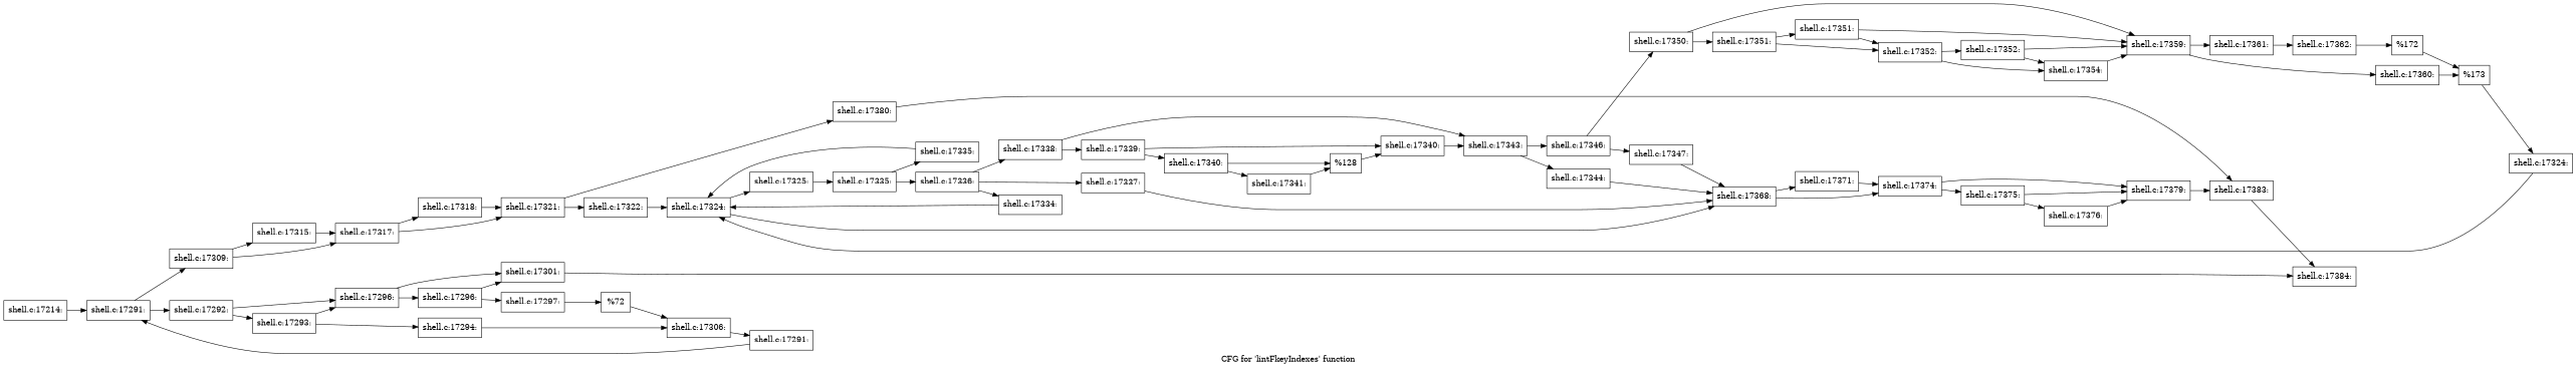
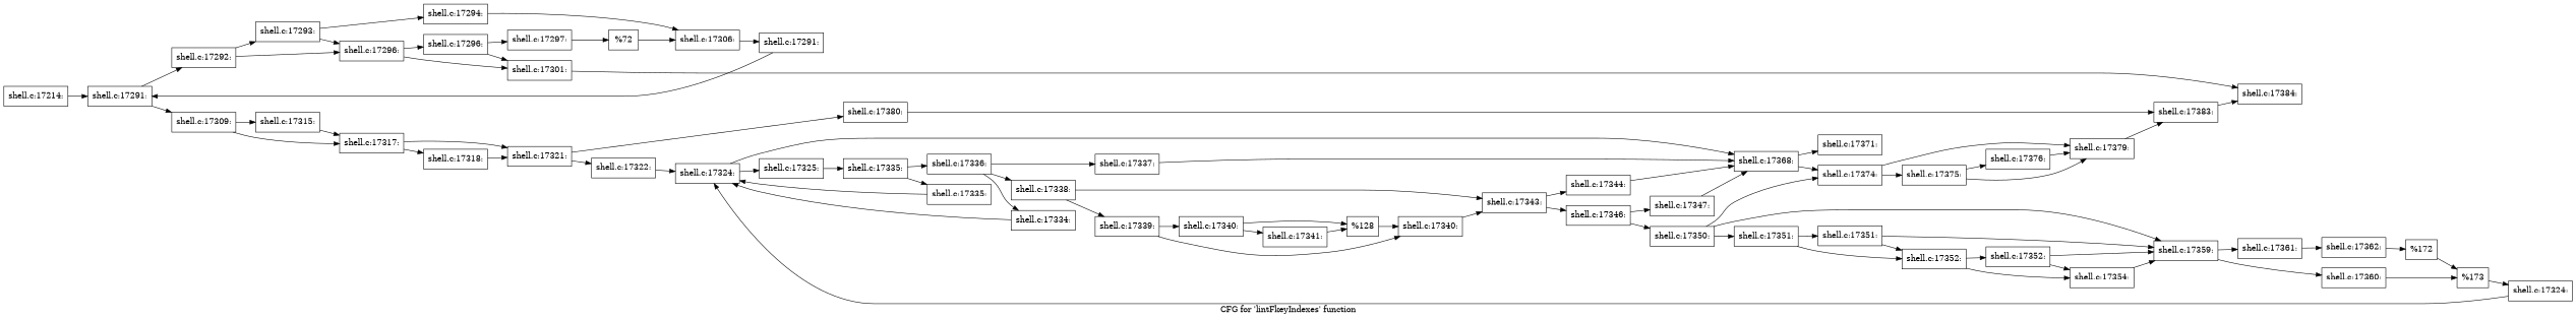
  digraph {
    label="CFG for 'lintFkeyIndexes' function"
    rankdir=LR
    node [shape=record]
    n1 [label="{shell.c:17214:}"]
    n2 [label="{shell.c:17291:}"]
    n3 [label="{shell.c:17292:}"]
    n4 [label="{shell.c:17309:}"]
    n5 [label="{shell.c:17293:}"]
    n6 [label="{shell.c:17296:}"]
    n7 [label="{shell.c:17315:}"]
    n8 [label="{shell.c:17317:}"]
    n9 [label="{shell.c:17294:}"]
    n10 [label="{shell.c:17296:}"]
    n11 [label="{shell.c:17301:}"]
    n12 [label="{shell.c:17318:}"]
    n13 [label="{shell.c:17321:}"]
    n14 [label="{shell.c:17306:}"]
    n15 [label="{shell.c:17297:}"]
    n16 [label="{shell.c:17384:}"]
    n17 [label="{shell.c:17291:}"]
    n18 [label="{%72}"]
    n19 [label="{shell.c:17322:}"]
    n20 [label="{shell.c:17380:}"]
    n21 [label="{shell.c:17324:}"]
    n22 [label="{shell.c:17383:}"]
    n23 [label="{shell.c:17325:}"]
    n24 [label="{shell.c:17368:}"]
    n25 [label="{shell.c:17335:}"]
    n26 [label="{shell.c:17371:}"]
    n27 [label="{shell.c:17374:}"]
    n28 [label="{shell.c:17334:}"]
    n29 [label="{shell.c:17335:}"]
    n30 [label="{shell.c:17336:}"]
    n31 [label="{shell.c:17375:}"]
    n32 [label="{shell.c:17379:}"]
    n33 [label="{shell.c:17337:}"]
    n34 [label="{shell.c:17338:}"]
    n35 [label="{shell.c:17339:}"]
    n36 [label="{shell.c:17343:}"]
    n37 [label="{shell.c:17340:}"]
    n38 [label="{shell.c:17340:}"]
    n39 [label="{shell.c:17344:}"]
    n40 [label="{shell.c:17346:}"]
    n41 [label="{%128}"]
    n42 [label="{shell.c:17341:}"]
    n43 [label="{shell.c:17347:}"]
    n44 [label="{shell.c:17350:}"]
    n45 [label="{shell.c:17351:}"]
    n46 [label="{shell.c:17359:}"]
    n47 [label="{shell.c:17352:}"]
    n48 [label="{shell.c:17351:}"]
    n49 [label="{shell.c:17360:}"]
    n50 [label="{shell.c:17361:}"]
    n51 [label="{shell.c:17354:}"]
    n52 [label="{shell.c:17352:}"]
    n53 [label="{%173}"]
    n54 [label="{shell.c:17362:}"]
    n55 [label="{shell.c:17324:}"]
    n56 [label="{%172}"]
    n57 [label="{shell.c:17376:}"]
    n1 -> n2
    n2 -> n3
    n2 -> n4
    n3 -> n5
    n3 -> n6
    n4 -> n7
    n4 -> n8
    n5 -> n6
    n5 -> n9
    n6 -> n10
    n6 -> n11
    n7 -> n8
    n8 -> n12
    n8 -> n13
    n9 -> n14
    n10 -> n11
    n10 -> n15
    n11 -> n16
    n12 -> n13
    n13 -> n19
    n13 -> n20
    n14 -> n17
    n15 -> n18
    n17 -> n2
    n18 -> n14
    n19 -> n21
    n20 -> n22
    n21 -> n23
    n21 -> n24
    n22 -> n16
    n23 -> n25
    n24 -> n26
    n24 -> n27
    n25 -> n29
    n25 -> n30
-   n26 -> n27
+   n44 -> n27
    n27 -> n31
    n27 -> n32
    n28 -> n21
    n29 -> n21
    n30 -> n28
    n30 -> n33
    n30 -> n34
    n31 -> n32
    n31 -> n57
    n32 -> n22
    n33 -> n24
    n34 -> n35
    n34 -> n36
    n35 -> n37
    n35 -> n38
    n36 -> n39
    n36 -> n40
    n37 -> n41
    n37 -> n42
    n38 -> n36
    n39 -> n24
    n40 -> n43
    n40 -> n44
    n41 -> n38
    n42 -> n41
    n43 -> n24
    n44 -> n45
    n44 -> n46
    n45 -> n47
    n45 -> n48
    n46 -> n49
    n46 -> n50
    n47 -> n51
    n47 -> n52
    n48 -> n46
    n48 -> n47
    n49 -> n53
    n50 -> n54
    n51 -> n46
    n52 -> n46
    n52 -> n51
    n53 -> n55
    n54 -> n56
    n55 -> n21
    n56 -> n53
    n57 -> n32
  }
